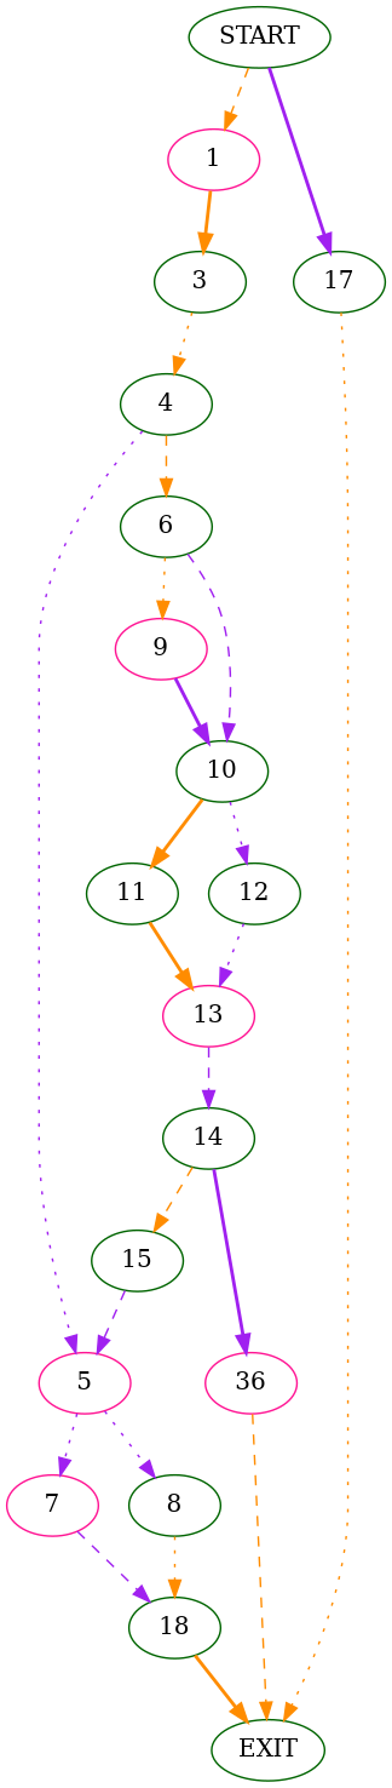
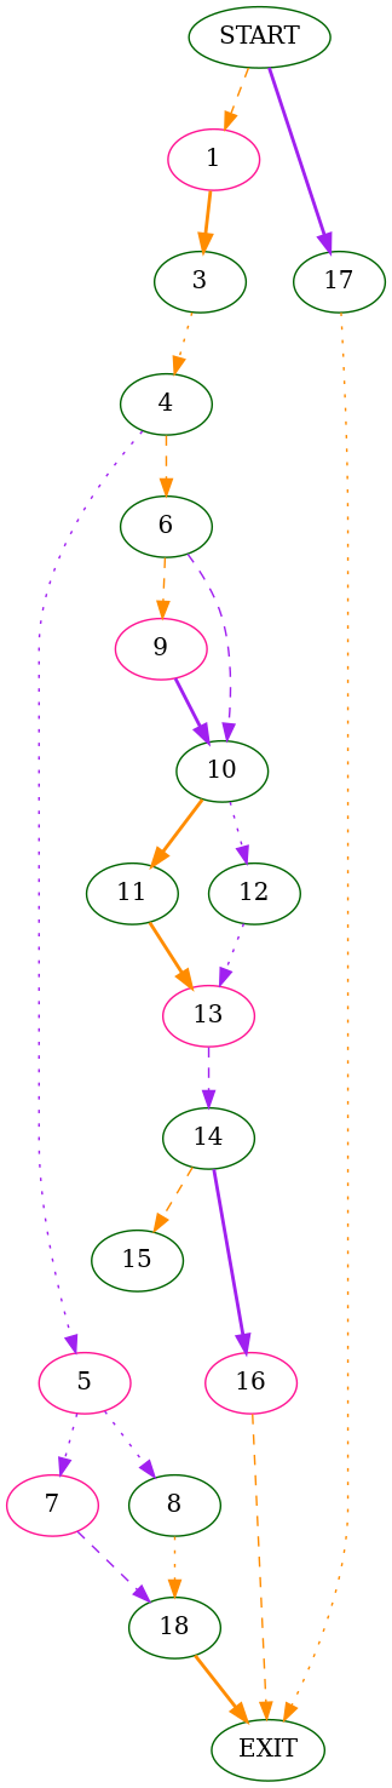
  digraph {
    node [color=darkgreen]
    edge [color=darkorange style=dotted]
    n1 [label=START]
    1 [color=deeppink]
    17
    3
    n5 [label=EXIT]
    4
    5 [color=deeppink]
    6
    7 [color=deeppink]
    8
    9 [color=deeppink]
    10
    18
    11
    12
    13 [color=deeppink]
    14
    15
-   16 [color=deeppink label=36]
+   16 [color=deeppink]
    n1 -> 1 [style=dashed]
    n1 -> 17 [color=purple style=bold]
    1 -> 3 [style=bold]
    17 -> n5
    3 -> 4
    4 -> 5 [color=purple]
    4 -> 6 [style=dashed]
    5 -> 7 [color=purple]
    5 -> 8 [color=purple]
-   6 -> 9
+   6 -> 9 [style=dashed]
    6 -> 10 [color=purple style=dashed]
    7 -> 18 [color=purple style=dashed]
    8 -> 18
    9 -> 10 [color=purple style=bold]
    10 -> 11 [style=bold]
    10 -> 12 [color=purple]
    18 -> n5 [style=bold]
    11 -> 13 [style=bold]
    12 -> 13 [color=purple]
    13 -> 14 [color=purple style=dashed]
    14 -> 15 [style=dashed]
    14 -> 16 [color=purple style=bold]
-   15 -> 5 [color=purple style=dashed]
    16 -> n5 [style=dashed]
  }
